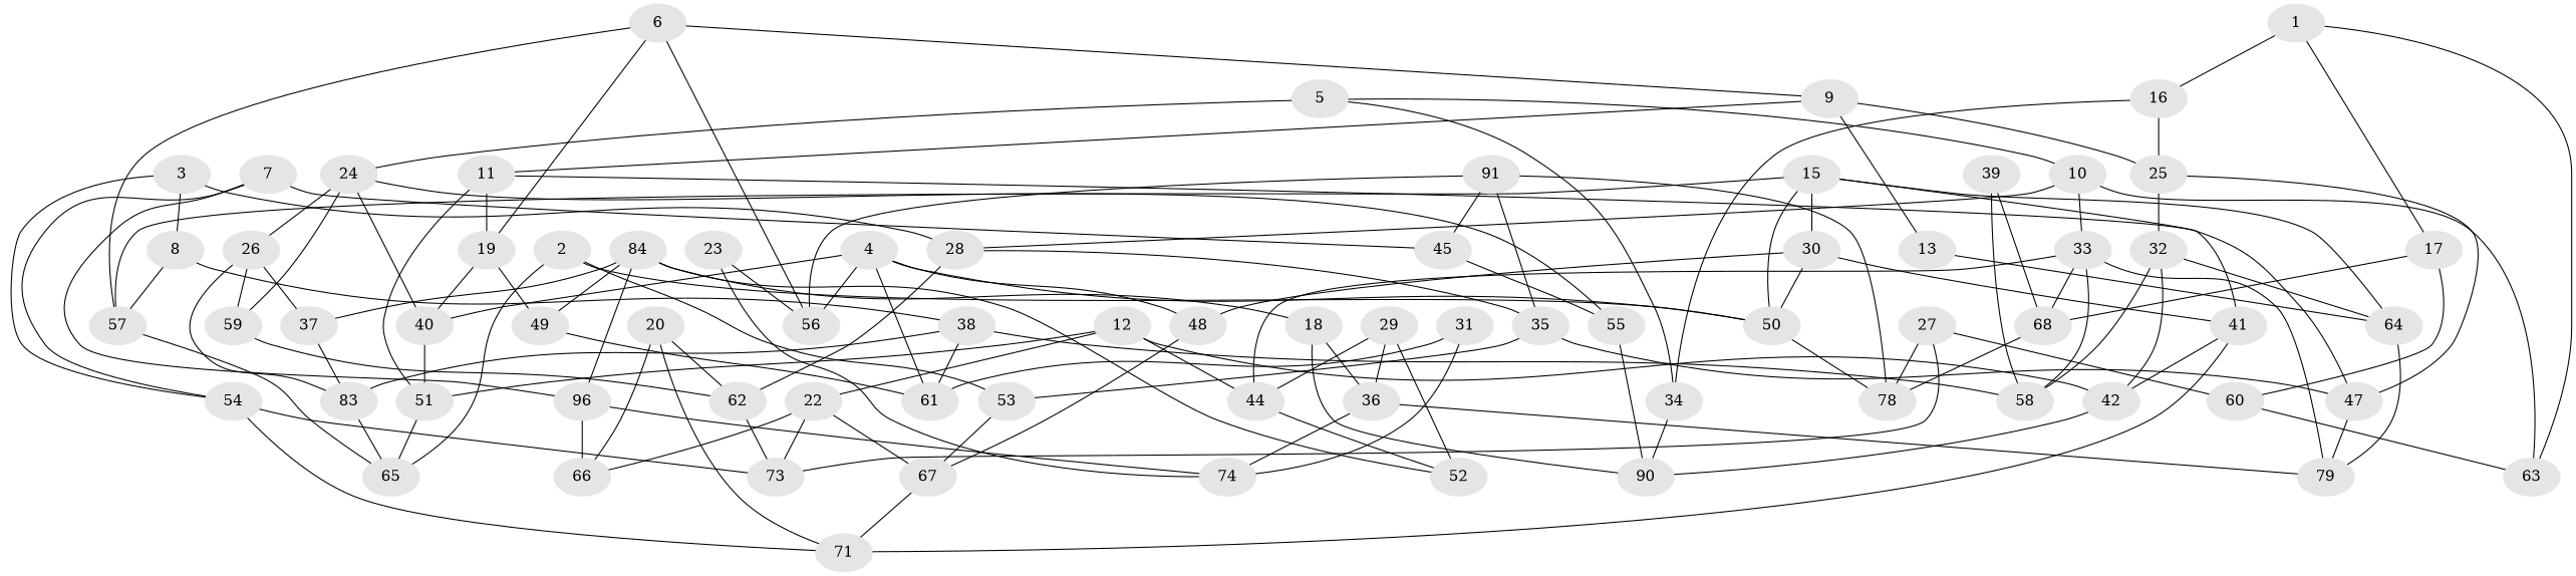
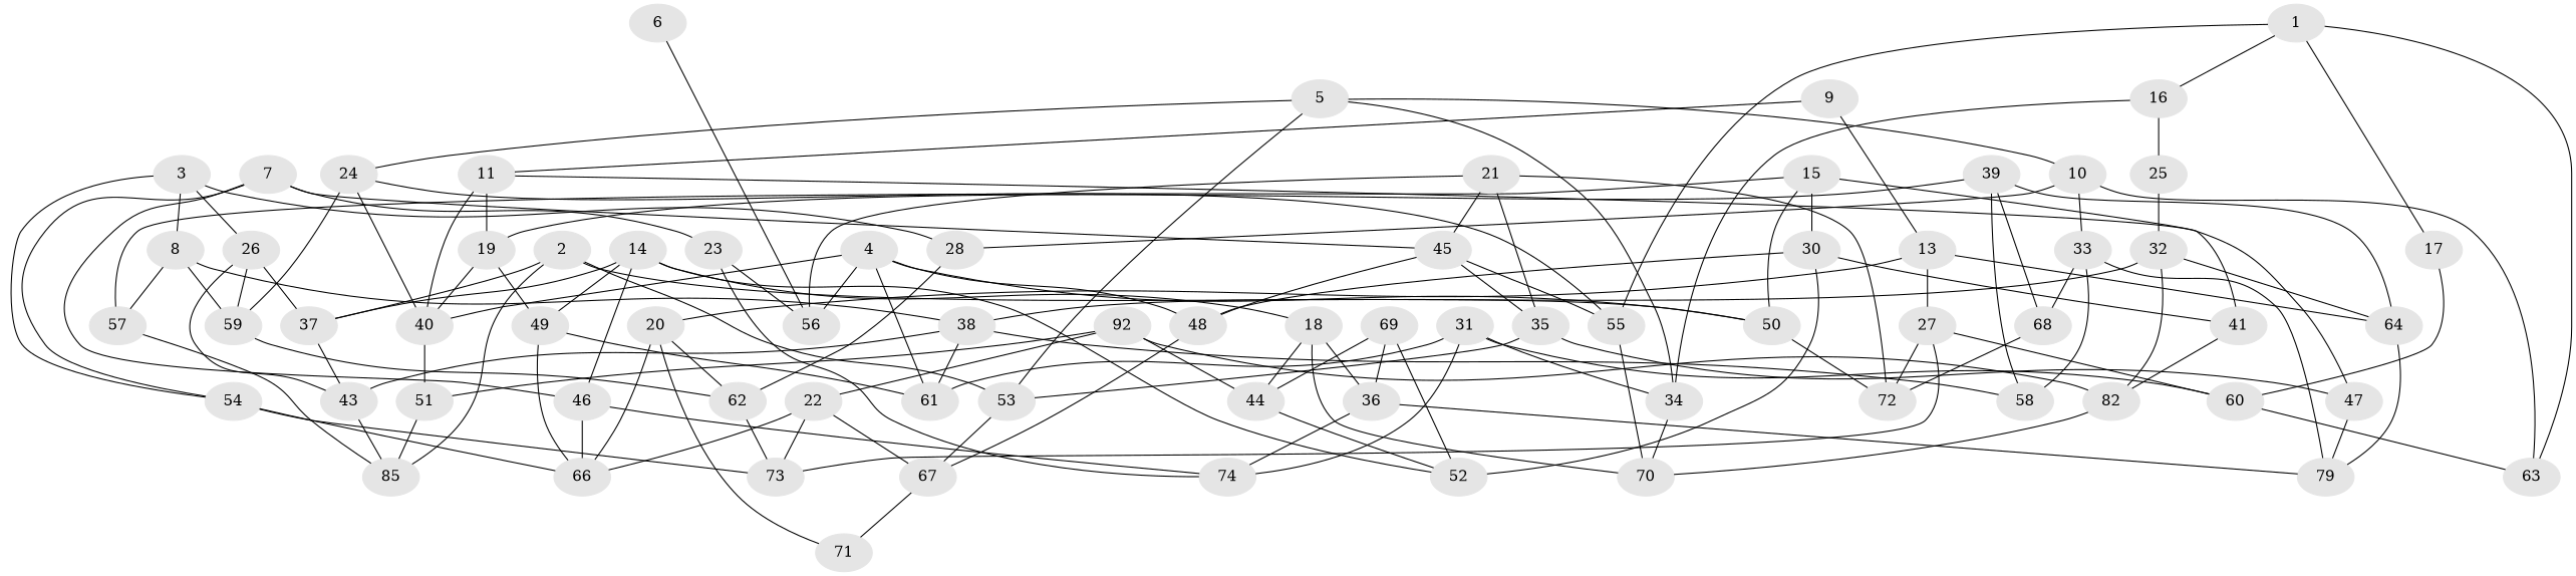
  graph {
    node [color=gray90 style=filled]
    1
    16
    17
    55
    63
    34
    25
    60
    68
-   70 [label=90]
+   70
    2
    37
    50
    53
-   65
-   43 [label=83]
-   72 [label=78]
+   65 [label=85]
+   43
+   72
    67
    3
    8
    26
    28
    54
    57
    38
    59
    62
    35
    71
    73
    4
    48
    56
    61
    40
    5
    10
    24
    33
    6
    9
    19
    11
    13
    49
    7
    23
    45
-   46 [label=96]
+   46
    74
    66
    58
    47
    51
    20
    27
    64
    32
    n59 [label=79]
-   12
+   12 [label=92]
    22
-   42
+   42 [label=82]
    44
    52
-   14 [label=84]
+   14
    18
    36
    15
    30
    41
-   21 [label=91]
+   21
    39
-   29
+   29 [label=69]
    31
    1 -- 16
    1 -- 17
+   1 -- 55
    1 -- 63
    16 -- 34
    16 -- 25
    17 -- 60
-   17 -- 68
    55 -- 70
    34 -- 70
-   25 -- 47
    25 -- 32
    60 -- 63
    68 -- 72
+   2 -- 37
    2 -- 50
    2 -- 53
    2 -- 65
    37 -- 43
    50 -- 72
    53 -- 67
    43 -- 65
    67 -- 71
    3 -- 8
-   24 -- 26
+   3 -- 26
    3 -- 28
    3 -- 54
    8 -- 57
    8 -- 38
+   8 -- 59
    26 -- 37
    26 -- 43
    26 -- 59
    28 -- 62
-   28 -- 35
-   54 -- 71
+   45 -- 35
+   54 -- 66
    54 -- 73
    57 -- 65
    38 -- 43
    38 -- 61
    38 -- 58
    59 -- 62
    62 -- 73
    35 -- 53
    35 -- 47
    4 -- 50
    4 -- 48
    4 -- 56
    4 -- 61
    4 -- 40
    48 -- 67
    40 -- 51
    5 -- 34
+   5 -- 53
    5 -- 10
    5 -- 24
    10 -- 63
    10 -- 28
    10 -- 33
    24 -- 55
    24 -- 59
    24 -- 40
    33 -- 68
    33 -- 58
    33 -- n59
-   6 -- 57
    6 -- 56
-   6 -- 9
-   6 -- 19
-   9 -- 25
+   39 -- 19
    9 -- 11
    9 -- 13
    19 -- 40
    19 -- 49
    11 -- 19
    11 -- 47
-   11 -- 51
+   11 -- 40
+   13 -- 20
+   13 -- 27
    13 -- 64
    49 -- 61
+   49 -- 66
    7 -- 54
+   7 -- 23
    7 -- 45
    7 -- 46
    23 -- 56
    23 -- 74
    45 -- 55
+   45 -- 48
    46 -- 74
    46 -- 66
    47 -- n59
    51 -- 65
    20 -- 62
    20 -- 71
    20 -- 66
    27 -- 60
    27 -- 72
    27 -- 73
    64 -- n59
-   32 -- 58
+   32 -- 38
    32 -- 64
    32 -- 42
    12 -- 51
    12 -- 22
    12 -- 42
    12 -- 44
    22 -- 67
    22 -- 73
    22 -- 66
    42 -- 70
    44 -- 52
    14 -- 37
    14 -- 49
    14 -- 46
    14 -- 52
    14 -- 18
    18 -- 70
-   33 -- 44
+   18 -- 44
    18 -- 36
    36 -- 74
    36 -- n59
    15 -- 50
    15 -- 57
    15 -- 30
    15 -- 41
    30 -- 48
-   30 -- 50
+   30 -- 52
    30 -- 41
-   41 -- 71
    41 -- 42
    21 -- 72
    21 -- 35
    21 -- 56
    21 -- 45
    39 -- 68
    39 -- 58
-   15 -- 64
+   39 -- 64
    29 -- 44
    29 -- 52
    29 -- 36
+   31 -- 34
+   31 -- 60
    31 -- 61
    31 -- 74
  }
